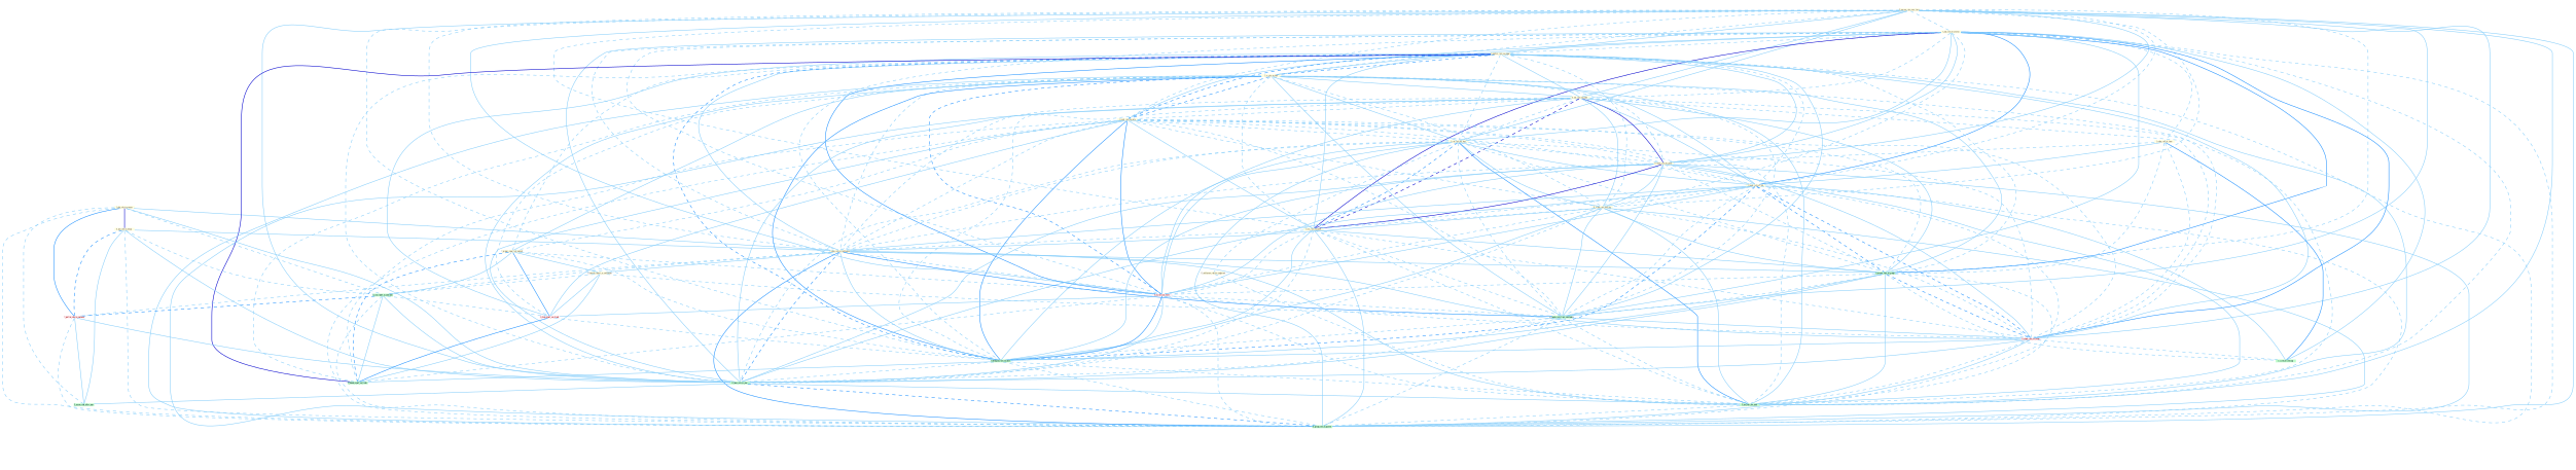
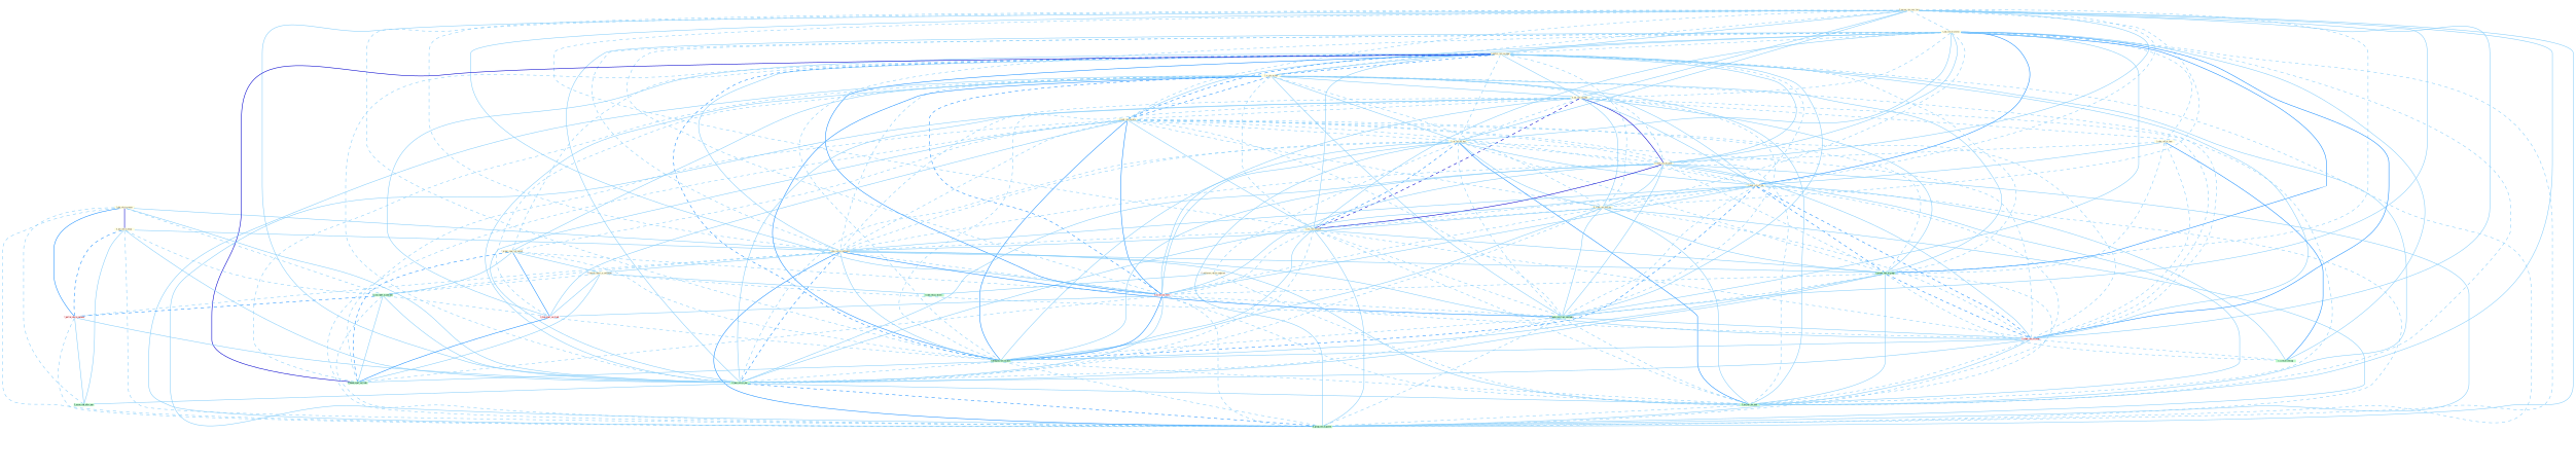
  graph {
    fontname=Oswald
    node [color="#ffffe0" fixedsize=true fontcolor="#8b7d6b" fontname=Oswald fontsize=4 shape=polygon style=filled]
    edge [color="#87cefa" fontname=Oswald style=dashed w=1]
    "0_plai_role_in_process " [height=.06 width=.5]
    "0_increas_rate_over_time " [height=.06 width=.5]
    n3 [height=.06 label="1_plai_rate_of_increas" width=.5]
    "1_confirm_rate_on_paper " [height=.06 width=.5]
    "1_is_rate_on_loan " [height=.06 width=.5]
    "0_cut_rate_by_point " [height=.06 width=.5]
    "1_reset_rate_on_note " [height=.06 width=.5]
    "1_reduc_risk_of_have " [height=.06 width=.5]
    "0_rais_rate_for_busi " [height=.06 width=.5]
    "0_reduc_rate_by_point " [height=.06 width=.5]
    "0_plai_role_in_design " [height=.06 width=.5]
    "0_entitynam_rule_for_judgment " [height=.06 width=.5]
    n13 [height=.06 label="1_lower_rate_of_cut" width=.5]
    "0_track_rate_with_lag " [height=.06 width=.5]
    "0_rais_rate_by_point " [height=.06 width=.5]
    "1_prepar_report_on_contact " [height=.06 width=.5]
    "1_relax_rate_in_entitynam " [height=.06 width=.5]
    "0_describ_report_as_entitynam " [height=.06 width=.5]
    "0_ha_rate_on_morn " [color="#fff0f5" fontcolor="#b22222" height=.06 width=.5]
    "0_stop_report_on_street " [color="#fff0f5" fontcolor="#b22222" height=.06 width=.5]
    "0_choos_rate_of_rebat " [color="#fff0f5" fontcolor="#b22222" height=.06 width=.5]
    "1_portrai_role_in_yearnum " [color="#fff0f5" fontcolor="#b22222" height=.06 width=.5]
    "0_ran_report_in_yearnum " [color="#BDFCC9" fontcolor="#2f4f4f" height=.06 width=.5]
    "0_have_rate_in_year " [color="#BDFCC9" fontcolor="#2f4f4f" height=.06 width=.5]
    "0_assum_role_after_year " [color="#BDFCC9" fontcolor="#2f4f4f" height=.06 width=.5]
    n26 [color="#BDFCC9" fontcolor="#2f4f4f" height=.06 label="0_group_rate_in_quarter" width=.5]
    "1_compar_rate_of_group " [color="#BDFCC9" fontcolor="#2f4f4f" height=.06 width=.5]
    "0_receiv_rate_from_entitynam " [color="#BDFCC9" fontcolor="#2f4f4f" height=.06 width=.5]
    "1_downgrad_rate_on_debt " [color="#BDFCC9" fontcolor="#2f4f4f" height=.06 width=.5]
    "0_had_rate_for_yield " [color="#BDFCC9" fontcolor="#2f4f4f" height=.06 width=.5]
    "1_'s_risk_of_messag " [color="#BDFCC9" fontcolor="#2f4f4f" height=.06 width=.5]
    "1_includ_report_on_trade " [color="#BDFCC9" fontcolor="#2f4f4f" height=.06 width=.5]
+   "0_hail_rule_as_victori " [color="#BDFCC9" fontcolor="#2f4f4f" height=.06 width=.5]
    subgraph sub_1 {
      "0_plai_role_in_process "
      "0_increas_rate_over_time "
      n3
      "1_confirm_rate_on_paper "
      "1_is_rate_on_loan "
      "0_cut_rate_by_point "
      "1_reset_rate_on_note "
      "1_reduc_risk_of_have "
      "0_rais_rate_for_busi "
      "0_reduc_rate_by_point "
      "0_plai_role_in_design "
      "0_entitynam_rule_for_judgment "
      n13
      "0_track_rate_with_lag "
      "0_rais_rate_by_point "
      "1_prepar_report_on_contact "
      "1_relax_rate_in_entitynam "
      "0_describ_report_as_entitynam "
    }
    subgraph sub_2 {
      "0_ha_rate_on_morn "
      "0_stop_report_on_street "
      "0_choos_rate_of_rebat "
      "1_portrai_role_in_yearnum "
    }
    "0_plai_role_in_process " -- "0_plai_role_in_design " [color="#0000cd" style=solid w=3]
    "0_plai_role_in_process " -- "1_relax_rate_in_entitynam " [style=solid]
    "0_plai_role_in_process " -- "1_portrai_role_in_yearnum " [color="#1e90ff" style=solid w=2]
    "0_plai_role_in_process " -- "0_ran_report_in_yearnum "
    "0_plai_role_in_process " -- "0_have_rate_in_year " [style=solid]
    "0_plai_role_in_process " -- "0_assum_role_after_year "
    "0_plai_role_in_process " -- n26
    "0_increas_rate_over_time " -- n3
    "0_increas_rate_over_time " -- "1_confirm_rate_on_paper " [style=solid]
    "0_increas_rate_over_time " -- "1_is_rate_on_loan "
    "0_increas_rate_over_time " -- "0_cut_rate_by_point " [style=solid]
    "0_increas_rate_over_time " -- "1_reset_rate_on_note "
    "0_increas_rate_over_time " -- "0_rais_rate_for_busi " [style=solid]
    "0_increas_rate_over_time " -- "0_reduc_rate_by_point " [style=solid]
    "0_increas_rate_over_time " -- n13
    "0_increas_rate_over_time " -- "0_track_rate_with_lag "
    "0_increas_rate_over_time " -- "0_rais_rate_by_point "
    "0_increas_rate_over_time " -- "1_relax_rate_in_entitynam "
    "0_increas_rate_over_time " -- "0_ha_rate_on_morn " [style=solid]
    "0_increas_rate_over_time " -- "0_choos_rate_of_rebat " [style=solid]
    "0_increas_rate_over_time " -- "0_have_rate_in_year " [style=solid]
    "0_increas_rate_over_time " -- n26 [style=solid]
    "0_increas_rate_over_time " -- "1_compar_rate_of_group "
    "0_increas_rate_over_time " -- "0_receiv_rate_from_entitynam " [style=solid]
    "0_increas_rate_over_time " -- "1_downgrad_rate_on_debt "
    "0_increas_rate_over_time " -- "0_had_rate_for_yield " [style=solid]
    n3 -- "1_confirm_rate_on_paper "
    n3 -- "1_is_rate_on_loan " [style=solid]
    n3 -- "0_cut_rate_by_point "
    n3 -- "1_reset_rate_on_note " [style=solid]
    n3 -- "1_reduc_risk_of_have "
    n3 -- "0_rais_rate_for_busi " [style=solid]
    n3 -- "0_reduc_rate_by_point " [style=solid]
    n3 -- n13 [color="#1e90ff" style=solid w=2]
    n3 -- "0_track_rate_with_lag "
-   n3 -- "0_rais_rate_by_point " [color="#0000cd" style=solid]
+   n3 -- "0_rais_rate_by_point " [style=solid]
    n3 -- "1_relax_rate_in_entitynam "
    n3 -- "0_ha_rate_on_morn "
    n3 -- "0_choos_rate_of_rebat " [color="#1e90ff" style=solid w=2]
    n3 -- "0_have_rate_in_year " [style=solid]
    n3 -- n26
    n3 -- "1_compar_rate_of_group " [color="#1e90ff" style=solid w=2]
    n3 -- "0_receiv_rate_from_entitynam " [style=solid]
    n3 -- "1_downgrad_rate_on_debt "
    n3 -- "0_had_rate_for_yield "
    n3 -- "1_'s_risk_of_messag " [style=solid]
    "1_confirm_rate_on_paper " -- "1_is_rate_on_loan " [color="#1e90ff" w=2]
    "1_confirm_rate_on_paper " -- "0_cut_rate_by_point " [style=solid]
    "1_confirm_rate_on_paper " -- "1_reset_rate_on_note " [color="#1e90ff" w=2]
    "1_confirm_rate_on_paper " -- "0_rais_rate_for_busi "
    "1_confirm_rate_on_paper " -- "0_reduc_rate_by_point " [style=solid]
    "1_confirm_rate_on_paper " -- n13
    "1_confirm_rate_on_paper " -- "0_track_rate_with_lag "
    "1_confirm_rate_on_paper " -- "0_rais_rate_by_point " [style=solid]
    "1_confirm_rate_on_paper " -- "1_prepar_report_on_contact "
    "1_confirm_rate_on_paper " -- "1_relax_rate_in_entitynam " [style=solid]
    "1_confirm_rate_on_paper " -- "0_ha_rate_on_morn " [color="#1e90ff" style=solid w=2]
    "1_confirm_rate_on_paper " -- "0_stop_report_on_street " [style=solid]
    "1_confirm_rate_on_paper " -- "0_choos_rate_of_rebat " [style=solid]
    "1_confirm_rate_on_paper " -- "0_have_rate_in_year "
    "1_confirm_rate_on_paper " -- n26
    "1_confirm_rate_on_paper " -- "1_compar_rate_of_group "
    "1_confirm_rate_on_paper " -- "0_receiv_rate_from_entitynam " [style=solid]
    "1_confirm_rate_on_paper " -- "1_downgrad_rate_on_debt " [color="#1e90ff" w=2]
    "1_confirm_rate_on_paper " -- "0_had_rate_for_yield " [style=solid]
    "1_confirm_rate_on_paper " -- "1_includ_report_on_trade " [color="#0000cd" style=solid]
    "1_is_rate_on_loan " -- "0_cut_rate_by_point " [style=solid]
    "1_is_rate_on_loan " -- "1_reset_rate_on_note " [color="#1e90ff" w=2]
    "1_is_rate_on_loan " -- "0_rais_rate_for_busi " [style=solid]
    "1_is_rate_on_loan " -- "0_reduc_rate_by_point "
    "1_is_rate_on_loan " -- n13 [style=solid]
    "1_is_rate_on_loan " -- "0_track_rate_with_lag "
    "1_is_rate_on_loan " -- "0_rais_rate_by_point "
    "1_is_rate_on_loan " -- "1_prepar_report_on_contact " [style=solid]
    "1_is_rate_on_loan " -- "1_relax_rate_in_entitynam "
    "1_is_rate_on_loan " -- "0_ha_rate_on_morn " [color="#1e90ff" w=2]
    "1_is_rate_on_loan " -- "0_stop_report_on_street "
    "1_is_rate_on_loan " -- "0_choos_rate_of_rebat "
    "1_is_rate_on_loan " -- "0_have_rate_in_year " [style=solid]
    "1_is_rate_on_loan " -- n26 [style=solid]
    "1_is_rate_on_loan " -- "1_compar_rate_of_group " [style=solid]
    "1_is_rate_on_loan " -- "0_receiv_rate_from_entitynam " [style=solid]
    "1_is_rate_on_loan " -- "1_downgrad_rate_on_debt " [color="#1e90ff" style=solid w=2]
    "1_is_rate_on_loan " -- "0_had_rate_for_yield " [style=solid]
    "1_is_rate_on_loan " -- "1_includ_report_on_trade "
    "0_cut_rate_by_point " -- "1_reset_rate_on_note "
    "0_cut_rate_by_point " -- "0_rais_rate_for_busi "
    "0_cut_rate_by_point " -- "0_reduc_rate_by_point " [color="#0000cd" style=solid w=3]
    "0_cut_rate_by_point " -- n13 [style=solid]
    "0_cut_rate_by_point " -- "0_track_rate_with_lag " [style=solid]
    "0_cut_rate_by_point " -- "0_rais_rate_by_point " [color="#0000cd" w=3]
    "0_cut_rate_by_point " -- "1_relax_rate_in_entitynam "
    "0_cut_rate_by_point " -- "0_ha_rate_on_morn " [style=solid]
    "0_cut_rate_by_point " -- "0_choos_rate_of_rebat "
    "0_cut_rate_by_point " -- "0_have_rate_in_year " [style=solid]
    "0_cut_rate_by_point " -- n26 [style=solid]
    "0_cut_rate_by_point " -- "1_compar_rate_of_group " [style=solid]
    "0_cut_rate_by_point " -- "0_receiv_rate_from_entitynam "
    "0_cut_rate_by_point " -- "1_downgrad_rate_on_debt "
    "0_cut_rate_by_point " -- "0_had_rate_for_yield "
    "1_reset_rate_on_note " -- "0_rais_rate_for_busi "
    "1_reset_rate_on_note " -- "0_reduc_rate_by_point "
    "1_reset_rate_on_note " -- n13
    "1_reset_rate_on_note " -- "0_track_rate_with_lag "
    "1_reset_rate_on_note " -- "0_rais_rate_by_point " [style=solid]
    "1_reset_rate_on_note " -- "1_prepar_report_on_contact "
    "1_reset_rate_on_note " -- "1_relax_rate_in_entitynam "
    "1_reset_rate_on_note " -- "0_ha_rate_on_morn " [color="#1e90ff" style=solid w=2]
    "1_reset_rate_on_note " -- "0_stop_report_on_street " [style=solid]
    "1_reset_rate_on_note " -- "0_choos_rate_of_rebat "
    "1_reset_rate_on_note " -- "0_have_rate_in_year " [style=solid]
    "1_reset_rate_on_note " -- n26
    "1_reset_rate_on_note " -- "1_compar_rate_of_group "
    "1_reset_rate_on_note " -- "0_receiv_rate_from_entitynam "
    "1_reset_rate_on_note " -- "1_downgrad_rate_on_debt " [color="#1e90ff" style=solid w=2]
    "1_reset_rate_on_note " -- "0_had_rate_for_yield "
    "1_reset_rate_on_note " -- "1_includ_report_on_trade "
    "1_reduc_risk_of_have " -- "0_reduc_rate_by_point "
    "1_reduc_risk_of_have " -- n13 [style=solid]
    "1_reduc_risk_of_have " -- "0_choos_rate_of_rebat "
    "1_reduc_risk_of_have " -- "1_compar_rate_of_group "
    "1_reduc_risk_of_have " -- "1_'s_risk_of_messag " [color="#1e90ff" style=solid w=2]
    "0_rais_rate_for_busi " -- "0_reduc_rate_by_point "
    "0_rais_rate_for_busi " -- "0_entitynam_rule_for_judgment "
    "0_rais_rate_for_busi " -- n13 [style=solid]
    "0_rais_rate_for_busi " -- "0_track_rate_with_lag " [style=solid]
    "0_rais_rate_for_busi " -- "0_rais_rate_by_point " [color="#1e90ff" w=2]
    "0_rais_rate_for_busi " -- "1_relax_rate_in_entitynam "
    "0_rais_rate_for_busi " -- "0_ha_rate_on_morn " [style=solid]
    "0_rais_rate_for_busi " -- "0_choos_rate_of_rebat "
    "0_rais_rate_for_busi " -- "0_have_rate_in_year "
    "0_rais_rate_for_busi " -- n26 [style=solid]
    "0_rais_rate_for_busi " -- "1_compar_rate_of_group "
    "0_rais_rate_for_busi " -- "0_receiv_rate_from_entitynam "
    "0_rais_rate_for_busi " -- "1_downgrad_rate_on_debt " [style=solid]
    "0_rais_rate_for_busi " -- "0_had_rate_for_yield " [color="#1e90ff" style=solid w=2]
    "0_reduc_rate_by_point " -- n13
    "0_reduc_rate_by_point " -- "0_track_rate_with_lag " [style=solid]
    "0_reduc_rate_by_point " -- "0_rais_rate_by_point " [color="#0000cd" style=solid w=3]
    "0_reduc_rate_by_point " -- "1_relax_rate_in_entitynam "
    "0_reduc_rate_by_point " -- "0_ha_rate_on_morn " [style=solid]
    "0_reduc_rate_by_point " -- "0_choos_rate_of_rebat " [style=solid]
    "0_reduc_rate_by_point " -- "0_have_rate_in_year " [style=solid]
    "0_reduc_rate_by_point " -- n26 [style=solid]
    "0_reduc_rate_by_point " -- "1_compar_rate_of_group "
    "0_reduc_rate_by_point " -- "0_receiv_rate_from_entitynam " [style=solid]
    "0_reduc_rate_by_point " -- "1_downgrad_rate_on_debt " [style=solid]
    "0_reduc_rate_by_point " -- "0_had_rate_for_yield " [style=solid]
    "0_plai_role_in_design " -- "1_relax_rate_in_entitynam " [style=solid]
    "0_plai_role_in_design " -- "1_portrai_role_in_yearnum " [color="#1e90ff" w=2]
    "0_plai_role_in_design " -- "0_ran_report_in_yearnum "
    "0_plai_role_in_design " -- "0_have_rate_in_year " [style=solid]
    "0_plai_role_in_design " -- "0_assum_role_after_year " [style=solid]
    "0_plai_role_in_design " -- n26
    "0_entitynam_rule_for_judgment " -- "0_had_rate_for_yield "
+   "0_entitynam_rule_for_judgment " -- "0_hail_rule_as_victori " [style=solid]
    n13 -- "0_track_rate_with_lag "
    n13 -- "0_rais_rate_by_point "
    n13 -- "1_relax_rate_in_entitynam " [style=solid]
    n13 -- "0_ha_rate_on_morn " [style=solid]
    n13 -- "0_choos_rate_of_rebat " [color="#1e90ff" w=2]
    n13 -- "0_have_rate_in_year " [style=solid]
    n13 -- n26
    n13 -- "1_compar_rate_of_group " [color="#1e90ff" w=2]
    n13 -- "0_receiv_rate_from_entitynam "
    n13 -- "1_downgrad_rate_on_debt " [color="#1e90ff" w=2]
    n13 -- "0_had_rate_for_yield "
    n13 -- "1_'s_risk_of_messag " [style=solid]
    "0_track_rate_with_lag " -- "0_rais_rate_by_point "
    "0_track_rate_with_lag " -- "1_relax_rate_in_entitynam " [style=solid]
    "0_track_rate_with_lag " -- "0_ha_rate_on_morn "
    "0_track_rate_with_lag " -- "0_choos_rate_of_rebat "
    "0_track_rate_with_lag " -- "0_have_rate_in_year "
    "0_track_rate_with_lag " -- n26 [style=solid]
    "0_track_rate_with_lag " -- "1_compar_rate_of_group " [style=solid]
    "0_track_rate_with_lag " -- "0_receiv_rate_from_entitynam " [style=solid]
    "0_track_rate_with_lag " -- "1_downgrad_rate_on_debt " [style=solid]
    "0_track_rate_with_lag " -- "0_had_rate_for_yield " [style=solid]
    "0_rais_rate_by_point " -- "1_relax_rate_in_entitynam "
    "0_rais_rate_by_point " -- "0_ha_rate_on_morn "
    "0_rais_rate_by_point " -- "0_choos_rate_of_rebat "
    "0_rais_rate_by_point " -- "0_have_rate_in_year "
    "0_rais_rate_by_point " -- n26 [style=solid]
    "0_rais_rate_by_point " -- "1_compar_rate_of_group " [style=solid]
    "0_rais_rate_by_point " -- "0_receiv_rate_from_entitynam "
    "0_rais_rate_by_point " -- "1_downgrad_rate_on_debt " [style=solid]
    "0_rais_rate_by_point " -- "0_had_rate_for_yield "
    "1_prepar_report_on_contact " -- "0_describ_report_as_entitynam " [style=solid]
    "1_prepar_report_on_contact " -- "0_ha_rate_on_morn "
    "1_prepar_report_on_contact " -- "0_stop_report_on_street " [color="#1e90ff" style=solid w=2]
    "1_prepar_report_on_contact " -- "0_ran_report_in_yearnum " [style=solid]
    "1_prepar_report_on_contact " -- "1_downgrad_rate_on_debt "
    "1_prepar_report_on_contact " -- "1_includ_report_on_trade " [color="#1e90ff" w=2]
    "1_relax_rate_in_entitynam " -- "0_describ_report_as_entitynam " [style=solid]
    "1_relax_rate_in_entitynam " -- "0_ha_rate_on_morn "
    "1_relax_rate_in_entitynam " -- "0_choos_rate_of_rebat " [style=solid]
    "1_relax_rate_in_entitynam " -- "1_portrai_role_in_yearnum "
    "1_relax_rate_in_entitynam " -- "0_ran_report_in_yearnum "
    "1_relax_rate_in_entitynam " -- "0_have_rate_in_year " [color="#1e90ff" w=2]
    "1_relax_rate_in_entitynam " -- n26 [color="#1e90ff" style=solid w=2]
    "1_relax_rate_in_entitynam " -- "1_compar_rate_of_group " [style=solid]
    "1_relax_rate_in_entitynam " -- "0_receiv_rate_from_entitynam " [color="#1e90ff" style=solid w=2]
    "1_relax_rate_in_entitynam " -- "1_downgrad_rate_on_debt " [style=solid]
    "1_relax_rate_in_entitynam " -- "0_had_rate_for_yield " [style=solid]
    "0_describ_report_as_entitynam " -- "0_stop_report_on_street " [style=solid]
    "0_describ_report_as_entitynam " -- "0_ran_report_in_yearnum "
    "0_describ_report_as_entitynam " -- "0_receiv_rate_from_entitynam "
    "0_describ_report_as_entitynam " -- "1_includ_report_on_trade " [style=solid]
+   "0_describ_report_as_entitynam " -- "0_hail_rule_as_victori " [style=solid]
    "0_ha_rate_on_morn " -- "0_stop_report_on_street " [style=solid]
    "0_ha_rate_on_morn " -- "0_choos_rate_of_rebat "
    "0_ha_rate_on_morn " -- "0_have_rate_in_year " [style=solid]
    "0_ha_rate_on_morn " -- n26
    "0_ha_rate_on_morn " -- "0_receiv_rate_from_entitynam "
    "0_ha_rate_on_morn " -- "1_downgrad_rate_on_debt " [color="#1e90ff" style=solid w=2]
    "0_ha_rate_on_morn " -- "0_had_rate_for_yield "
    "0_ha_rate_on_morn " -- "1_includ_report_on_trade "
    "0_stop_report_on_street " -- "1_downgrad_rate_on_debt "
    "0_stop_report_on_street " -- "1_includ_report_on_trade " [color="#1e90ff" style=solid w=2]
    "0_choos_rate_of_rebat " -- "0_have_rate_in_year " [style=solid]
    "0_choos_rate_of_rebat " -- n26 [style=solid]
    "0_choos_rate_of_rebat " -- "1_downgrad_rate_on_debt " [style=solid]
    "0_choos_rate_of_rebat " -- "0_had_rate_for_yield "
    "0_choos_rate_of_rebat " -- "1_'s_risk_of_messag "
    "1_portrai_role_in_yearnum " -- "0_have_rate_in_year " [style=solid]
    "1_portrai_role_in_yearnum " -- "0_assum_role_after_year " [style=solid]
    "1_portrai_role_in_yearnum " -- n26
    "0_ran_report_in_yearnum " -- "0_stop_report_on_street "
    "0_ran_report_in_yearnum " -- "1_portrai_role_in_yearnum " [color="#1e90ff" w=2]
    "0_ran_report_in_yearnum " -- "0_have_rate_in_year " [style=solid]
    "0_ran_report_in_yearnum " -- n26
    "0_ran_report_in_yearnum " -- "1_includ_report_on_trade " [style=solid]
    "0_have_rate_in_year " -- "0_assum_role_after_year " [style=solid]
    "0_have_rate_in_year " -- n26 [color="#1e90ff" w=2]
    "0_have_rate_in_year " -- "0_had_rate_for_yield " [style=solid]
    "1_compar_rate_of_group " -- "0_ha_rate_on_morn "
    "1_compar_rate_of_group " -- "0_choos_rate_of_rebat " [color="#1e90ff" w=2]
    "1_compar_rate_of_group " -- "0_have_rate_in_year " [style=solid]
    "1_compar_rate_of_group " -- n26
    "1_compar_rate_of_group " -- "0_receiv_rate_from_entitynam "
    "1_compar_rate_of_group " -- "1_downgrad_rate_on_debt " [style=solid]
    "1_compar_rate_of_group " -- "0_had_rate_for_yield " [style=solid]
    "1_compar_rate_of_group " -- "1_'s_risk_of_messag "
    "0_receiv_rate_from_entitynam " -- "0_choos_rate_of_rebat " [style=solid]
    "0_receiv_rate_from_entitynam " -- "0_have_rate_in_year "
    "0_receiv_rate_from_entitynam " -- n26
    "0_receiv_rate_from_entitynam " -- "1_downgrad_rate_on_debt "
    "0_receiv_rate_from_entitynam " -- "0_had_rate_for_yield "
    "1_downgrad_rate_on_debt " -- "0_have_rate_in_year "
    "1_downgrad_rate_on_debt " -- n26
    "1_downgrad_rate_on_debt " -- "0_had_rate_for_yield "
    "1_downgrad_rate_on_debt " -- "1_includ_report_on_trade " [style=solid]
    "0_had_rate_for_yield " -- n26
  }
